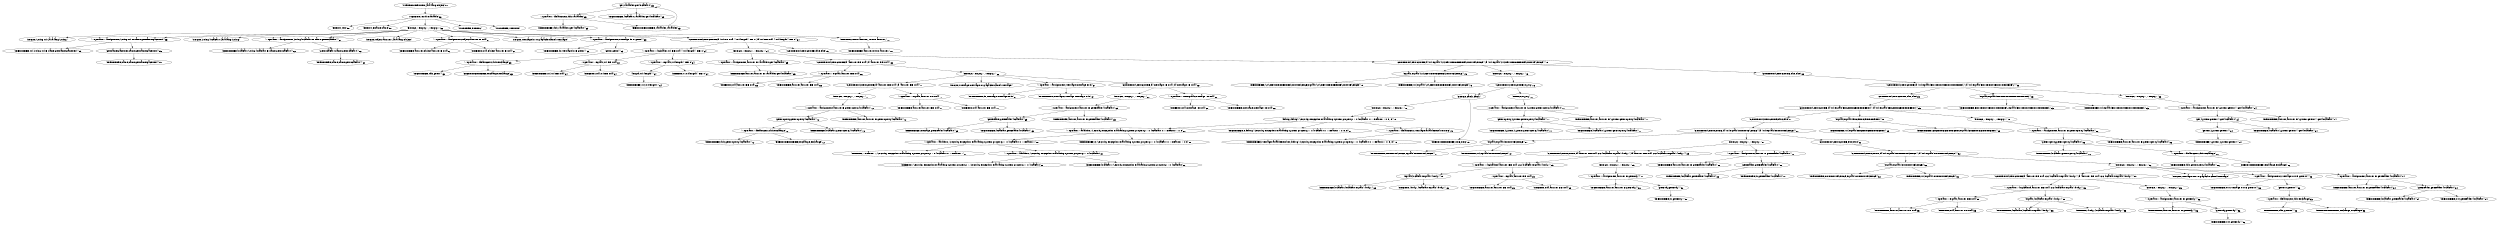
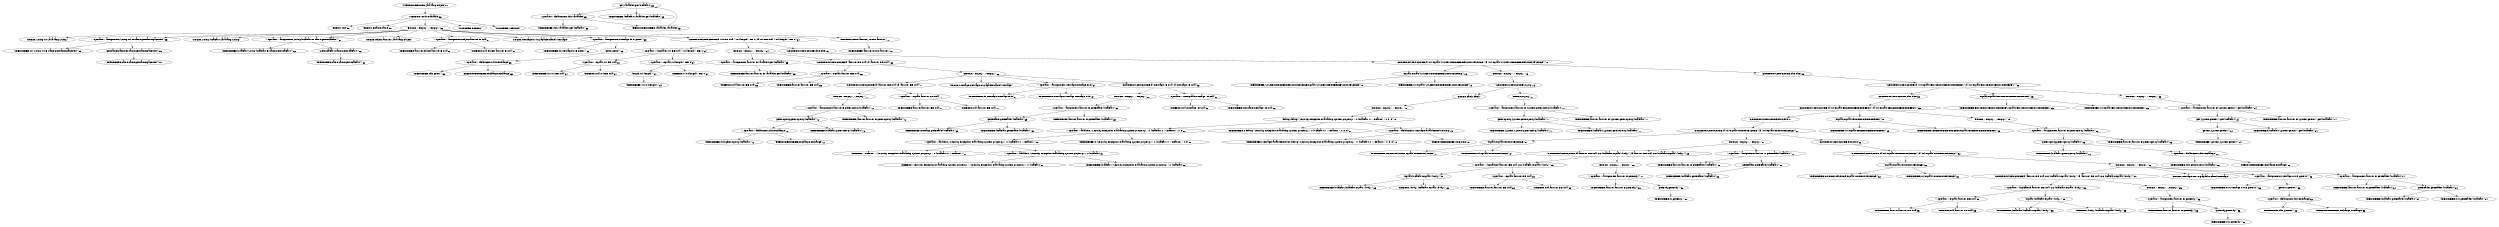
  digraph {
    n1 [label=<(METHOD,resolveVariable)<SUB>58</SUB>>]
    n2 [label=<(PARAM,this)<SUB>58</SUB>>]
    n3 [label=<(PARAM,QName name)<SUB>58</SUB>>]
    n4 [label=<(BLOCK,&lt;empty&gt;,&lt;empty&gt;)<SUB>58</SUB>>]
    n5 [label=<(MODIFIER,PUBLIC)>]
    n6 [label=<(MODIFIER,VIRTUAL)>]
    n7 [label=<(LOCAL,String uri: java.lang.String)>]
    n8 [label=<(&lt;operator&gt;.assignment,String uri = name.getNamespaceURI())<SUB>59</SUB>>]
    n9 [label=<(LOCAL,String localPart: java.lang.String)>]
    n10 [label=<(&lt;operator&gt;.assignment,String localPart = name.getLocalPart())<SUB>60</SUB>>]
    n11 [label=<(LOCAL,Object answer: java.lang.Object)>]
    n12 [label=<(&lt;operator&gt;.assignment,Object answer = null)<SUB>61</SUB>>]
    n13 [label=<(LOCAL,Message in: org.apache.camel.Message)>]
    n14 [label=<(&lt;operator&gt;.assignment,Message in = getIn())<SUB>63</SUB>>]
    n15 [label=<(CONTROL_STRUCTURE,if (uri == null || uri.length() == 0),if (uri == null || uri.length() == 0))<SUB>64</SUB>>]
    n16 [label=<(RETURN,return answer;,return answer;)<SUB>101</SUB>>]
    n17 [label=<(METHOD_RETURN,java.lang.Object)<SUB>58</SUB>>]
    n18 [label=<(IDENTIFIER,uri,String uri = name.getNamespaceURI())<SUB>59</SUB>>]
    n19 [label=<(getNamespaceURI,name.getNamespaceURI())<SUB>59</SUB>>]
    n20 [label=<(IDENTIFIER,localPart,String localPart = name.getLocalPart())<SUB>60</SUB>>]
    n21 [label=<(getLocalPart,name.getLocalPart())<SUB>60</SUB>>]
    n22 [label=<(IDENTIFIER,answer,Object answer = null)<SUB>61</SUB>>]
    n23 [label=<(LITERAL,null,Object answer = null)<SUB>61</SUB>>]
    n24 [label=<(IDENTIFIER,in,Message in = getIn())<SUB>63</SUB>>]
    n25 [label=<(getIn,getIn())<SUB>63</SUB>>]
    n26 [label=<(&lt;operator&gt;.logicalOr,uri == null || uri.length() == 0)<SUB>64</SUB>>]
    n27 [label=<(BLOCK,&lt;empty&gt;,&lt;empty&gt;)<SUB>64</SUB>>]
    n28 [label=<(CONTROL_STRUCTURE,else,else)<SUB>75</SUB>>]
    n29 [label=<(IDENTIFIER,answer,return answer;)<SUB>101</SUB>>]
    n30 [label=<(IDENTIFIER,name,name.getNamespaceURI())<SUB>59</SUB>>]
    n31 [label=<(IDENTIFIER,name,name.getLocalPart())<SUB>60</SUB>>]
    n32 [label=<(&lt;operator&gt;.fieldAccess,this.exchange)<SUB>63</SUB>>]
    n33 [label=<(IDENTIFIER,this,getIn())<SUB>63</SUB>>]
    n34 [label=<(FIELD_IDENTIFIER,exchange,exchange)<SUB>63</SUB>>]
    n35 [label=<(&lt;operator&gt;.equals,uri == null)<SUB>60</SUB>>]
    n36 [label=<(&lt;operator&gt;.equals,uri.length() == 0)<SUB>64</SUB>>]
    n37 [label=<(&lt;operator&gt;.assignment,answer = variables.get(localPart))<SUB>65</SUB>>]
    n38 [label=<(CONTROL_STRUCTURE,if (answer == null),if (answer == null))<SUB>66</SUB>>]
    n39 [label=<(CONTROL_STRUCTURE,if (uri.equals(SYSTEM_PROPERTIES_NAMESPACE)),if (uri.equals(SYSTEM_PROPERTIES_NAMESPACE)))<SUB>75</SUB>>]
    n40 [label=<(IDENTIFIER,uri,uri == null)<SUB>64</SUB>>]
    n41 [label=<(LITERAL,null,uri == null)<SUB>64</SUB>>]
    n42 [label=<(length,uri.length())<SUB>64</SUB>>]
    n43 [label=<(LITERAL,0,uri.length() == 0)<SUB>64</SUB>>]
    n44 [label=<(IDENTIFIER,uri,uri.length())<SUB>64</SUB>>]
    n45 [label=<(IDENTIFIER,answer,answer = variables.get(localPart))<SUB>65</SUB>>]
    n46 [label=<(&lt;operator&gt;.equals,answer == null)<SUB>66</SUB>>]
    n47 [label=<(BLOCK,&lt;empty&gt;,&lt;empty&gt;)<SUB>66</SUB>>]
    n48 [label=<(get,variables.get(localPart))<SUB>65</SUB>>]
    n49 [label=<(&lt;operator&gt;.fieldAccess,this.variables)<SUB>65</SUB>>]
    n50 [label=<(IDENTIFIER,localPart,variables.get(localPart))<SUB>65</SUB>>]
    n51 [label=<(IDENTIFIER,this,variables.get(localPart))<SUB>65</SUB>>]
    n52 [label=<(FIELD_IDENTIFIER,variables,variables)<SUB>65</SUB>>]
    n53 [label=<(IDENTIFIER,answer,answer == null)<SUB>66</SUB>>]
    n54 [label=<(LITERAL,null,answer == null)<SUB>66</SUB>>]
    n55 [label=<(LOCAL,Message message: org.apache.camel.Message)>]
    n56 [label=<(&lt;operator&gt;.assignment,Message message = in)<SUB>67</SUB>>]
    n57 [label=<(CONTROL_STRUCTURE,if (message != null),if (message != null))<SUB>68</SUB>>]
    n58 [label=<(CONTROL_STRUCTURE,if (answer == null),if (answer == null))<SUB>71</SUB>>]
    n59 [label=<(IDENTIFIER,message,Message message = in)<SUB>67</SUB>>]
    n60 [label=<(IDENTIFIER,in,Message message = in)<SUB>67</SUB>>]
    n61 [label=<(&lt;operator&gt;.notEquals,message != null)<SUB>68</SUB>>]
    n62 [label=<(BLOCK,&lt;empty&gt;,&lt;empty&gt;)<SUB>68</SUB>>]
    n63 [label=<(&lt;operator&gt;.equals,answer == null)<SUB>71</SUB>>]
    n64 [label=<(BLOCK,&lt;empty&gt;,&lt;empty&gt;)<SUB>71</SUB>>]
    n65 [label=<(IDENTIFIER,message,message != null)<SUB>68</SUB>>]
    n66 [label=<(LITERAL,null,message != null)<SUB>68</SUB>>]
    n67 [label=<(&lt;operator&gt;.assignment,answer = getHeader(localPart))<SUB>69</SUB>>]
    n68 [label=<(IDENTIFIER,answer,answer = getHeader(localPart))<SUB>69</SUB>>]
    n69 [label=<(getHeader,getHeader(localPart))<SUB>69</SUB>>]
    n70 [label=<(IDENTIFIER,message,getHeader(localPart))<SUB>69</SUB>>]
    n71 [label=<(IDENTIFIER,localPart,getHeader(localPart))<SUB>69</SUB>>]
    n72 [label=<(IDENTIFIER,answer,answer == null)<SUB>71</SUB>>]
    n73 [label=<(LITERAL,null,answer == null)<SUB>71</SUB>>]
    n74 [label=<(&lt;operator&gt;.assignment,answer = getProperty(localPart))<SUB>72</SUB>>]
    n75 [label=<(IDENTIFIER,answer,answer = getProperty(localPart))<SUB>72</SUB>>]
    n76 [label=<(getProperty,getProperty(localPart))<SUB>72</SUB>>]
    n77 [label=<(&lt;operator&gt;.fieldAccess,this.exchange)<SUB>72</SUB>>]
    n78 [label=<(IDENTIFIER,localPart,getProperty(localPart))<SUB>72</SUB>>]
    n79 [label=<(IDENTIFIER,this,getProperty(localPart))<SUB>72</SUB>>]
    n80 [label=<(FIELD_IDENTIFIER,exchange,exchange)<SUB>72</SUB>>]
    n81 [label=<(equals,equals(SYSTEM_PROPERTIES_NAMESPACE))<SUB>75</SUB>>]
    n82 [label=<(BLOCK,&lt;empty&gt;,&lt;empty&gt;)<SUB>75</SUB>>]
    n83 [label=<(CONTROL_STRUCTURE,else,else)<SUB>83</SUB>>]
    n84 [label=<(IDENTIFIER,uri,equals(SYSTEM_PROPERTIES_NAMESPACE))<SUB>75</SUB>>]
    n85 [label=<(IDENTIFIER,SYSTEM_PROPERTIES_NAMESPACE,equals(SYSTEM_PROPERTIES_NAMESPACE))<SUB>75</SUB>>]
    n86 [label=<(CONTROL_STRUCTURE,try,try)<SUB>76</SUB>>]
    n87 [label=<(CONTROL_STRUCTURE,if (uri.equals(ENVIRONMENT_VARIABLES)),if (uri.equals(ENVIRONMENT_VARIABLES)))<SUB>83</SUB>>]
    n88 [label=<(BLOCK,try,try)<SUB>76</SUB>>]
    n89 [label=<(BLOCK,catch,catch)>]
    n90 [label=<(&lt;operator&gt;.assignment,answer = System.getProperty(localPart))<SUB>77</SUB>>]
    n91 [label=<(BLOCK,&lt;empty&gt;,&lt;empty&gt;)<SUB>78</SUB>>]
    n92 [label=<(IDENTIFIER,answer,answer = System.getProperty(localPart))<SUB>77</SUB>>]
    n93 [label=<(getProperty,System.getProperty(localPart))<SUB>77</SUB>>]
    n94 [label=<(IDENTIFIER,System,System.getProperty(localPart))<SUB>77</SUB>>]
    n95 [label=<(IDENTIFIER,localPart,System.getProperty(localPart))<SUB>77</SUB>>]
    n96 [label=<(debug,debug(&quot;Security exception evaluating system property: &quot; + localPart + &quot;. Reason: &quot; + e, e))<SUB>79</SUB>>]
    n97 [label=<(&lt;operator&gt;.fieldAccess,MessageVariableResolver.LOG)<SUB>79</SUB>>]
    n98 [label=<(&lt;operator&gt;.addition,&quot;Security exception evaluating system property: &quot; + localPart + &quot;. Reason: &quot; + e)<SUB>80</SUB>>]
    n99 [label=<(IDENTIFIER,e,debug(&quot;Security exception evaluating system property: &quot; + localPart + &quot;. Reason: &quot; + e, e))<SUB>81</SUB>>]
    n100 [label=<(IDENTIFIER,MessageVariableResolver,debug(&quot;Security exception evaluating system property: &quot; + localPart + &quot;. Reason: &quot; + e, e))<SUB>79</SUB>>]
    n101 [label=<(FIELD_IDENTIFIER,LOG,LOG)<SUB>79</SUB>>]
    n102 [label=<(&lt;operator&gt;.addition,&quot;Security exception evaluating system property: &quot; + localPart + &quot;. Reason: &quot;)<SUB>80</SUB>>]
    n103 [label=<(IDENTIFIER,e,&quot;Security exception evaluating system property: &quot; + localPart + &quot;. Reason: &quot; + e)<SUB>80</SUB>>]
    n104 [label=<(&lt;operator&gt;.addition,&quot;Security exception evaluating system property: &quot; + localPart)<SUB>80</SUB>>]
    n105 [label=<(LITERAL,&quot;. Reason: &quot;,&quot;Security exception evaluating system property: &quot; + localPart + &quot;. Reason: &quot;)<SUB>80</SUB>>]
    n106 [label=<(LITERAL,&quot;Security exception evaluating system property: &quot;,&quot;Security exception evaluating system property: &quot; + localPart)<SUB>80</SUB>>]
    n107 [label=<(IDENTIFIER,localPart,&quot;Security exception evaluating system property: &quot; + localPart)<SUB>80</SUB>>]
    n108 [label=<(equals,equals(ENVIRONMENT_VARIABLES))<SUB>83</SUB>>]
    n109 [label=<(BLOCK,&lt;empty&gt;,&lt;empty&gt;)<SUB>83</SUB>>]
    n110 [label=<(CONTROL_STRUCTURE,else,else)<SUB>85</SUB>>]
    n111 [label=<(IDENTIFIER,uri,equals(ENVIRONMENT_VARIABLES))<SUB>83</SUB>>]
    n112 [label=<(IDENTIFIER,ENVIRONMENT_VARIABLES,equals(ENVIRONMENT_VARIABLES))<SUB>83</SUB>>]
    n113 [label=<(&lt;operator&gt;.assignment,answer = System.getenv().get(localPart))<SUB>84</SUB>>]
    n114 [label=<(CONTROL_STRUCTURE,if (uri.equals(EXCHANGE_PROPERTY)),if (uri.equals(EXCHANGE_PROPERTY)))<SUB>85</SUB>>]
    n115 [label=<(IDENTIFIER,answer,answer = System.getenv().get(localPart))<SUB>84</SUB>>]
    n116 [label=<(get,System.getenv().get(localPart))<SUB>84</SUB>>]
    n117 [label=<(getenv,System.getenv())<SUB>84</SUB>>]
    n118 [label=<(IDENTIFIER,localPart,System.getenv().get(localPart))<SUB>84</SUB>>]
    n119 [label=<(IDENTIFIER,System,System.getenv())<SUB>84</SUB>>]
    n120 [label=<(equals,equals(EXCHANGE_PROPERTY))<SUB>85</SUB>>]
    n121 [label=<(BLOCK,&lt;empty&gt;,&lt;empty&gt;)<SUB>85</SUB>>]
    n122 [label=<(CONTROL_STRUCTURE,else,else)<SUB>87</SUB>>]
    n123 [label=<(IDENTIFIER,uri,equals(EXCHANGE_PROPERTY))<SUB>85</SUB>>]
    n124 [label=<(IDENTIFIER,EXCHANGE_PROPERTY,equals(EXCHANGE_PROPERTY))<SUB>85</SUB>>]
    n125 [label=<(&lt;operator&gt;.assignment,answer = getProperty(localPart))<SUB>86</SUB>>]
    n126 [label=<(CONTROL_STRUCTURE,if (uri.equals(IN_NAMESPACE)),if (uri.equals(IN_NAMESPACE)))<SUB>87</SUB>>]
    n127 [label=<(IDENTIFIER,answer,answer = getProperty(localPart))<SUB>86</SUB>>]
    n128 [label=<(getProperty,getProperty(localPart))<SUB>86</SUB>>]
    n129 [label=<(&lt;operator&gt;.fieldAccess,this.exchange)<SUB>86</SUB>>]
    n130 [label=<(IDENTIFIER,localPart,getProperty(localPart))<SUB>86</SUB>>]
    n131 [label=<(IDENTIFIER,this,getProperty(localPart))<SUB>86</SUB>>]
    n132 [label=<(FIELD_IDENTIFIER,exchange,exchange)<SUB>86</SUB>>]
    n133 [label=<(equals,equals(IN_NAMESPACE))<SUB>87</SUB>>]
    n134 [label=<(BLOCK,&lt;empty&gt;,&lt;empty&gt;)<SUB>87</SUB>>]
    n135 [label=<(CONTROL_STRUCTURE,else,else)<SUB>92</SUB>>]
    n136 [label=<(IDENTIFIER,uri,equals(IN_NAMESPACE))<SUB>87</SUB>>]
    n137 [label=<(IDENTIFIER,IN_NAMESPACE,equals(IN_NAMESPACE))<SUB>87</SUB>>]
    n138 [label=<(&lt;operator&gt;.assignment,answer = getHeader(localPart))<SUB>88</SUB>>]
    n139 [label=<(CONTROL_STRUCTURE,if (answer == null &amp;&amp; localPart.equals(&quot;body&quot;)),if (answer == null &amp;&amp; localPart.equals(&quot;body&quot;)))<SUB>89</SUB>>]
    n140 [label=<(CONTROL_STRUCTURE,if (uri.equals(OUT_NAMESPACE)),if (uri.equals(OUT_NAMESPACE)))<SUB>92</SUB>>]
    n141 [label=<(IDENTIFIER,answer,answer = getHeader(localPart))<SUB>88</SUB>>]
    n142 [label=<(getHeader,getHeader(localPart))<SUB>88</SUB>>]
    n143 [label=<(&lt;operator&gt;.logicalAnd,answer == null &amp;&amp; localPart.equals(&quot;body&quot;))<SUB>89</SUB>>]
    n144 [label=<(BLOCK,&lt;empty&gt;,&lt;empty&gt;)<SUB>89</SUB>>]
-   n145 [label=<(IDENTIFIER,in,getHeader(localPart))<SUB>88</SUB>>]
    n146 [label=<(IDENTIFIER,localPart,getHeader(localPart))<SUB>88</SUB>>]
    n147 [label=<(&lt;operator&gt;.equals,answer == null)<SUB>89</SUB>>]
    n148 [label=<(equals,localPart.equals(&quot;body&quot;))<SUB>89</SUB>>]
    n149 [label=<(&lt;operator&gt;.assignment,answer = getBody())<SUB>90</SUB>>]
    n150 [label=<(IDENTIFIER,answer,answer == null)<SUB>89</SUB>>]
    n151 [label=<(LITERAL,null,answer == null)<SUB>89</SUB>>]
    n152 [label=<(IDENTIFIER,localPart,localPart.equals(&quot;body&quot;))<SUB>89</SUB>>]
    n153 [label=<(LITERAL,&quot;body&quot;,localPart.equals(&quot;body&quot;))<SUB>89</SUB>>]
    n154 [label=<(IDENTIFIER,answer,answer = getBody())<SUB>90</SUB>>]
    n155 [label=<(getBody,getBody())<SUB>90</SUB>>]
    n156 [label=<(IDENTIFIER,in,getBody())<SUB>90</SUB>>]
    n157 [label=<(equals,equals(OUT_NAMESPACE))<SUB>92</SUB>>]
    n158 [label=<(BLOCK,&lt;empty&gt;,&lt;empty&gt;)<SUB>92</SUB>>]
    n159 [label=<(IDENTIFIER,uri,equals(OUT_NAMESPACE))<SUB>92</SUB>>]
    n160 [label=<(IDENTIFIER,OUT_NAMESPACE,equals(OUT_NAMESPACE))<SUB>92</SUB>>]
    n161 [label=<(LOCAL,Message out: org.apache.camel.Message)>]
    n162 [label=<(&lt;operator&gt;.assignment,Message out = getOut())<SUB>93</SUB>>]
    n163 [label=<(&lt;operator&gt;.assignment,answer = getHeader(localPart))<SUB>94</SUB>>]
    n164 [label=<(CONTROL_STRUCTURE,if (answer == null &amp;&amp; localPart.equals(&quot;body&quot;)),if (answer == null &amp;&amp; localPart.equals(&quot;body&quot;)))<SUB>95</SUB>>]
    n165 [label=<(IDENTIFIER,out,Message out = getOut())<SUB>93</SUB>>]
    n166 [label=<(getOut,getOut())<SUB>93</SUB>>]
    n167 [label=<(IDENTIFIER,answer,answer = getHeader(localPart))<SUB>94</SUB>>]
    n168 [label=<(getHeader,getHeader(localPart))<SUB>94</SUB>>]
    n169 [label=<(&lt;operator&gt;.logicalAnd,answer == null &amp;&amp; localPart.equals(&quot;body&quot;))<SUB>95</SUB>>]
    n170 [label=<(BLOCK,&lt;empty&gt;,&lt;empty&gt;)<SUB>95</SUB>>]
    n171 [label=<(&lt;operator&gt;.fieldAccess,this.exchange)<SUB>93</SUB>>]
    n172 [label=<(IDENTIFIER,this,getOut())<SUB>93</SUB>>]
    n173 [label=<(FIELD_IDENTIFIER,exchange,exchange)<SUB>93</SUB>>]
    n174 [label=<(IDENTIFIER,out,getHeader(localPart))<SUB>94</SUB>>]
    n175 [label=<(IDENTIFIER,localPart,getHeader(localPart))<SUB>94</SUB>>]
    n176 [label=<(&lt;operator&gt;.equals,answer == null)<SUB>95</SUB>>]
    n177 [label=<(equals,localPart.equals(&quot;body&quot;))<SUB>95</SUB>>]
    n178 [label=<(&lt;operator&gt;.assignment,answer = getBody())<SUB>96</SUB>>]
    n179 [label=<(IDENTIFIER,answer,answer == null)<SUB>95</SUB>>]
    n180 [label=<(LITERAL,null,answer == null)<SUB>95</SUB>>]
    n181 [label=<(IDENTIFIER,localPart,localPart.equals(&quot;body&quot;))<SUB>95</SUB>>]
    n182 [label=<(LITERAL,&quot;body&quot;,localPart.equals(&quot;body&quot;))<SUB>95</SUB>>]
    n183 [label=<(IDENTIFIER,answer,answer = getBody())<SUB>96</SUB>>]
    n184 [label=<(getBody,getBody())<SUB>96</SUB>>]
    n185 [label=<(IDENTIFIER,out,getBody())<SUB>96</SUB>>]
    n1 -> n2
    n1 -> n3
    n1 -> n4
    n1 -> n5
    n1 -> n6
    n4 -> n7
    n4 -> n8
    n4 -> n9
    n4 -> n10
    n4 -> n11
    n4 -> n12
    n4 -> n13
    n4 -> n14
    n4 -> n15
    n4 -> n16
    n8 -> n18
    n8 -> n19
    n10 -> n20
    n10 -> n21
    n12 -> n22
    n12 -> n23
    n14 -> n24
    n14 -> n25
    n15 -> n26
    n15 -> n27
    n15 -> n28
    n16 -> n29
    n17 -> n1
    n19 -> n30
    n21 -> n31
    n25 -> n32
    n26 -> n35
    n26 -> n36
    n27 -> n37
    n27 -> n38
    n28 -> n39
    n32 -> n33
    n32 -> n34
    n35 -> n40
    n35 -> n41
    n36 -> n42
    n36 -> n43
    n37 -> n45
    n38 -> n46
    n38 -> n47
    n39 -> n81
    n39 -> n82
    n39 -> n83
    n42 -> n44
    n46 -> n53
    n46 -> n54
    n47 -> n55
    n47 -> n56
    n47 -> n57
    n47 -> n58
    n48 -> n49
    n48 -> n50
    n49 -> n51
    n49 -> n52
    n52 -> n48
    n56 -> n59
    n56 -> n60
    n57 -> n61
    n57 -> n62
    n58 -> n63
    n58 -> n64
    n61 -> n65
    n61 -> n66
    n62 -> n67
    n63 -> n72
    n63 -> n73
    n64 -> n74
    n67 -> n68
    n67 -> n69
    n69 -> n70
    n69 -> n71
    n74 -> n75
    n74 -> n76
    n76 -> n77
    n76 -> n78
    n77 -> n79
    n77 -> n80
    n81 -> n84
    n81 -> n85
    n82 -> n86
    n83 -> n87
    n86 -> n88
    n86 -> n89
    n87 -> n108
    n87 -> n109
    n87 -> n110
    n88 -> n90
    n89 -> n91
    n90 -> n92
    n90 -> n93
    n91 -> n96
    n93 -> n94
    n93 -> n95
    n96 -> n97
    n96 -> n98
    n96 -> n99
    n97 -> n100
-   n89 -> n101
+   n97 -> n101
    n98 -> n102
    n98 -> n103
    n102 -> n104
    n102 -> n105
    n104 -> n106
    n104 -> n107
    n108 -> n111
    n108 -> n112
    n109 -> n113
    n110 -> n114
    n113 -> n115
    n113 -> n116
    n114 -> n120
    n114 -> n121
    n114 -> n122
    n116 -> n117
    n116 -> n118
    n117 -> n119
    n120 -> n123
    n120 -> n124
    n121 -> n125
    n122 -> n126
    n125 -> n127
    n125 -> n128
    n126 -> n133
    n126 -> n134
    n126 -> n135
    n128 -> n129
    n128 -> n130
    n129 -> n131
    n129 -> n132
    n133 -> n136
    n133 -> n137
    n134 -> n138
    n134 -> n139
    n135 -> n140
    n138 -> n141
    n138 -> n142
    n139 -> n143
    n139 -> n144
    n140 -> n157
    n140 -> n158
-   n142 -> n145
    n142 -> n146
    n143 -> n147
    n143 -> n148
    n144 -> n149
    n147 -> n150
    n147 -> n151
    n148 -> n152
    n148 -> n153
    n149 -> n154
    n149 -> n155
    n155 -> n156
    n157 -> n159
    n157 -> n160
    n158 -> n161
    n158 -> n162
    n158 -> n163
    n158 -> n164
    n162 -> n165
    n162 -> n166
    n163 -> n167
    n163 -> n168
    n164 -> n169
    n164 -> n170
    n166 -> n171
    n168 -> n174
    n168 -> n175
    n169 -> n176
    n169 -> n177
    n170 -> n178
    n171 -> n172
    n171 -> n173
    n176 -> n179
    n176 -> n180
    n177 -> n181
    n177 -> n182
    n178 -> n183
    n178 -> n184
    n184 -> n185
  }
